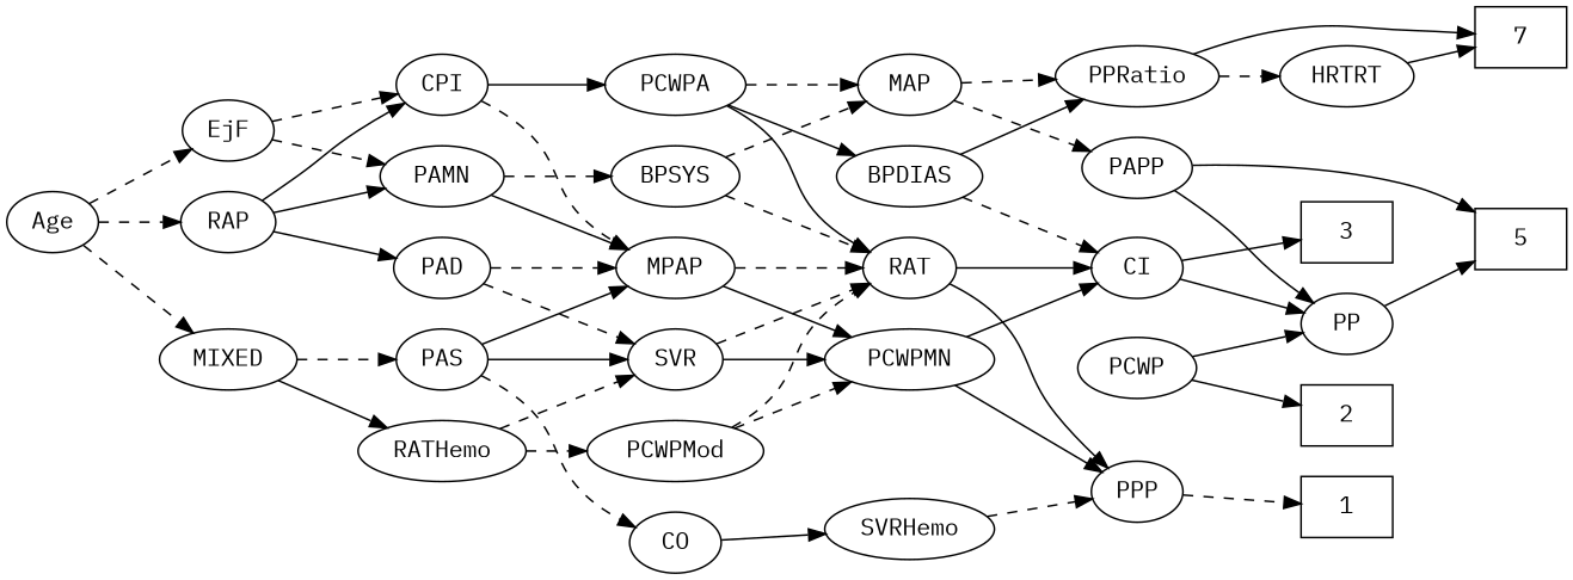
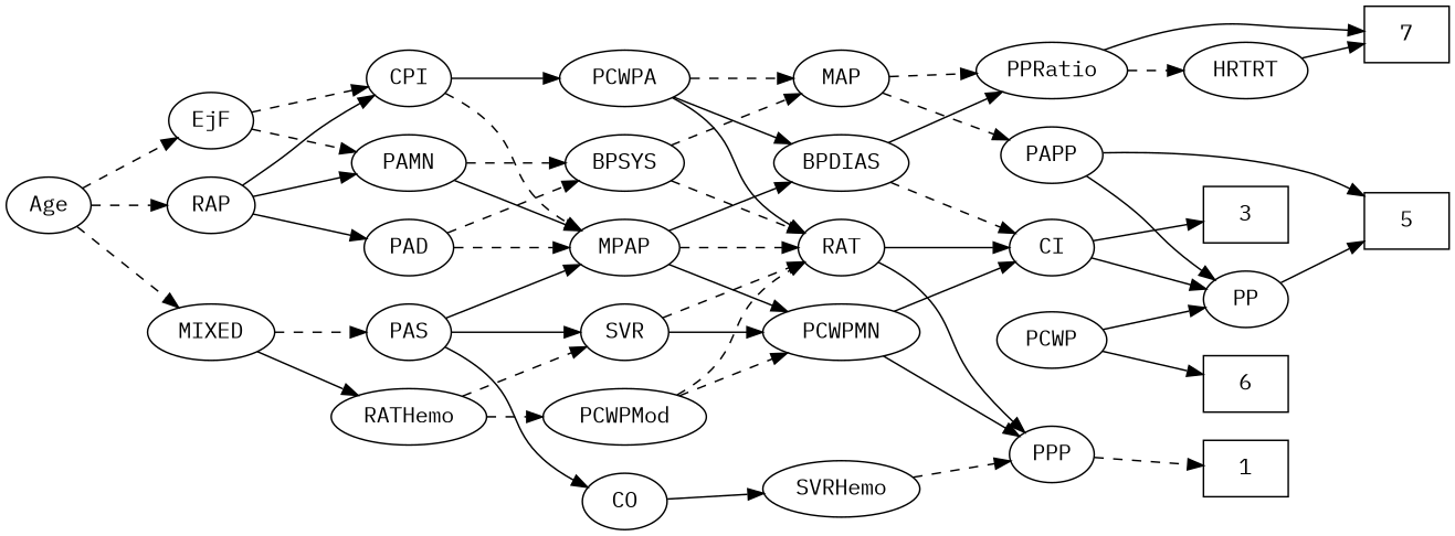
  strict digraph {
    fontname="IBM Plex Mono"
    rankdir=LR
    node [fontname="IBM Plex Mono"]
    edge [fontname="IBM Plex Mono" style=solid]
    1 [height=0.5 shape=box width=0.75]
-   2 [height=0.5 shape=box width=0.75]
+   2 [height=0.5 shape=box width=0.75 label=6]
    3 [height=0.5 shape=box width=0.75]
    n4 [height=0.5 label=7 shape=box width=0.75]
    5 [height=0.5 shape=box width=0.75]
    Age [height=0.5 width=0.75]
    EjF [height=0.5 width=0.75]
    RAP [height=0.5 width=0.77632]
    MIXED [height=0.5 width=1.1193]
    PAMN [height=0.5 width=1.011]
    CPI [height=0.5 width=0.75]
    PAD [height=0.5 width=0.79437]
    PAS [height=0.5 width=0.75]
    RATHemo [height=0.5 width=1.3721]
    MPAP [height=0.5 width=0.97491]
    BPSYS [height=0.5 width=1.0471]
    PCWPA [height=0.5 width=1.1555]
    SVR [height=0.5 width=0.77632]
    CO [height=0.5 width=0.75]
    PCWPMod [height=0.5 width=1.4443]
    RAT [height=0.5 width=0.75827]
    PCWPMN [height=0.5 width=1.3902]
    BPDIAS [height=0.5 width=1.1735]
    MAP [height=0.5 width=0.84854]
    SVRHemo [height=0.5 width=1.3902]
    PPP [height=0.5 width=0.75]
    CI [height=0.5 width=0.75]
    PPRatio [height=0.5 width=1.1013]
    PP [height=0.5 width=0.75]
    HRTRT [height=0.5 width=1.1013]
    PAPP [height=0.5 width=0.88464]
    PCWP [height=0.5 width=0.97491]
    Age -> EjF [style=dashed]
    Age -> RAP [style=dashed]
    Age -> MIXED [style=dashed]
    EjF -> PAMN [style=dashed]
    EjF -> CPI [style=dashed]
    RAP -> PAMN
    RAP -> CPI
    RAP -> PAD
    MIXED -> PAS [style=dashed]
    MIXED -> RATHemo
    PAMN -> MPAP
    PAMN -> BPSYS [style=dashed]
    CPI -> MPAP [style=dashed]
    CPI -> PCWPA
    PAD -> MPAP [style=dashed]
-   PAD -> SVR [style=dashed]
+   PAD -> BPSYS [style=dashed]
    PAS -> MPAP
    PAS -> SVR
-   PAS -> CO [style=dashed]
+   PAS -> CO
    RATHemo -> SVR [style=dashed]
    RATHemo -> PCWPMod [style=dashed]
    MPAP -> RAT [style=dashed]
    MPAP -> PCWPMN
+   MPAP -> BPDIAS
    BPSYS -> RAT [style=dashed]
    BPSYS -> MAP [style=dashed]
    PCWPA -> RAT
    PCWPA -> BPDIAS
    PCWPA -> MAP [style=dashed]
    SVR -> RAT [style=dashed]
    SVR -> PCWPMN
    CO -> SVRHemo
    PCWPMod -> RAT [style=dashed]
    PCWPMod -> PCWPMN [style=dashed]
    RAT -> PPP
    RAT -> CI
    PCWPMN -> PPP
    PCWPMN -> CI
    BPDIAS -> CI [style=dashed]
    BPDIAS -> PPRatio
    MAP -> PPRatio [style=dashed]
    MAP -> PAPP [style=dashed]
    SVRHemo -> PPP [style=dashed]
    PPP -> 1 [style=dashed]
    CI -> 3
    CI -> PP
    PPRatio -> n4
    PPRatio -> HRTRT [style=dashed]
    PP -> 5
    HRTRT -> n4
    PAPP -> 5
    PAPP -> PP
    PCWP -> 2
    PCWP -> PP
  }
